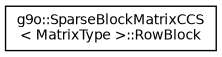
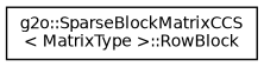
  digraph {
    rankdir=LR
-   n1 [color=black fillcolor=white fontname=Helvetica fontsize=10 height=0.2 label="g9o::SparseBlockMatrixCCS\l\< MatrixType \>::RowBlock" shape=record style=filled width=0.4]
+   n1 [color=black fillcolor=white fontname=Helvetica fontsize=10 height=0.2 label="g2o::SparseBlockMatrixCCS\l\< MatrixType \>::RowBlock" shape=record style=filled width=0.4]
  }
